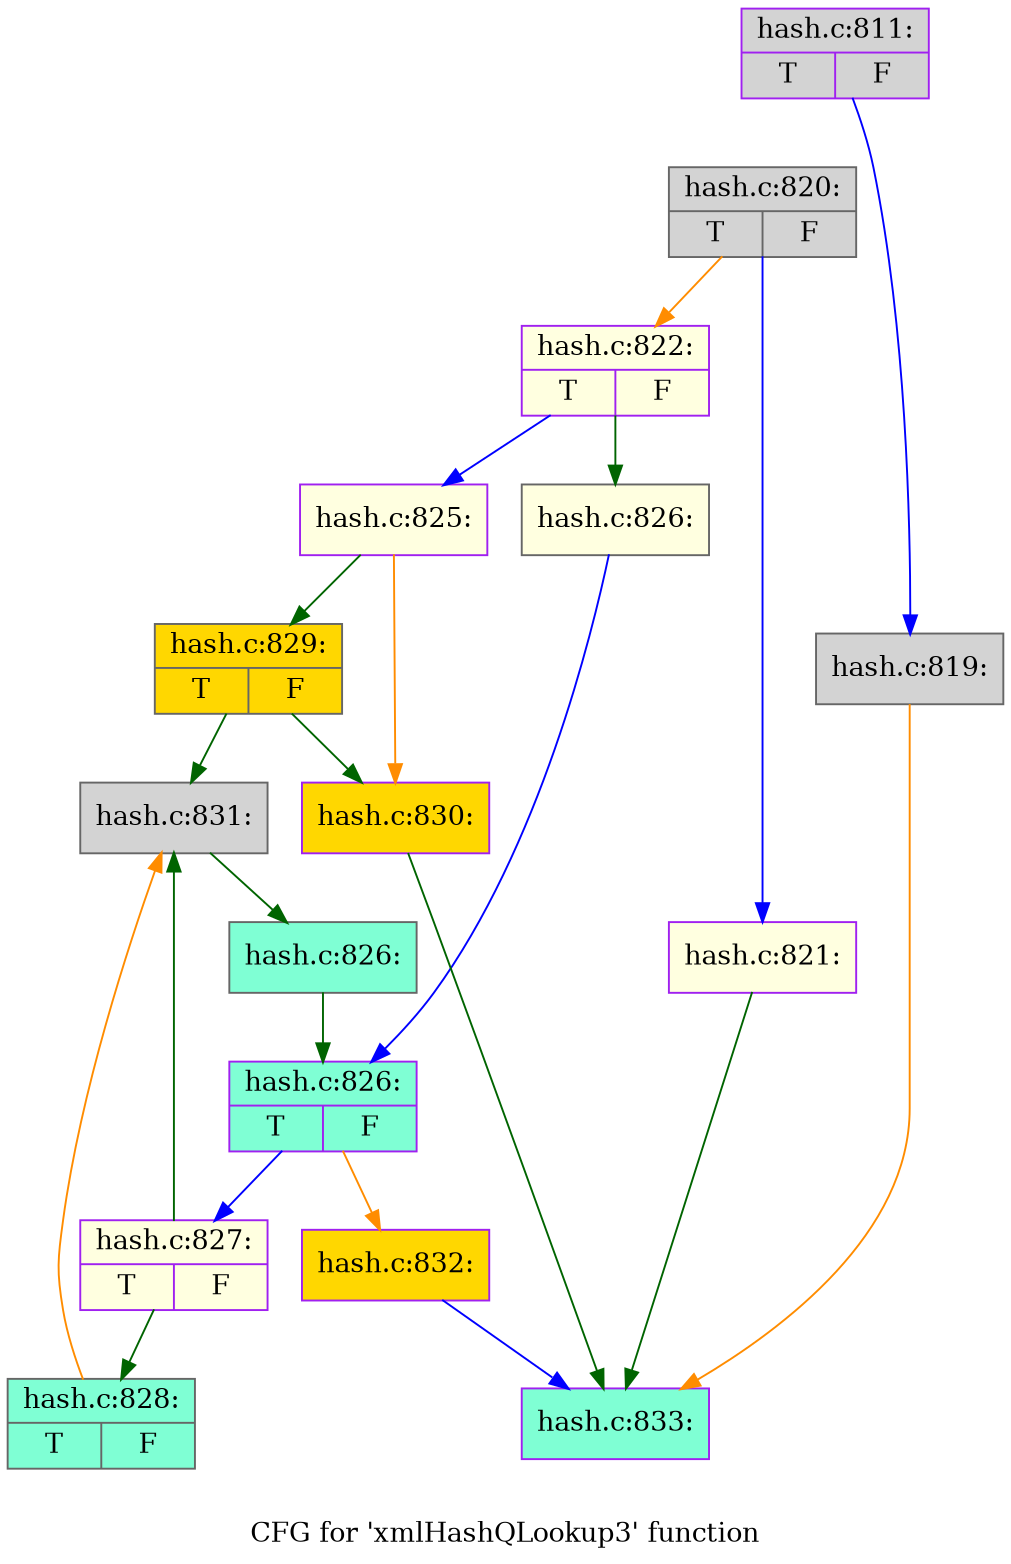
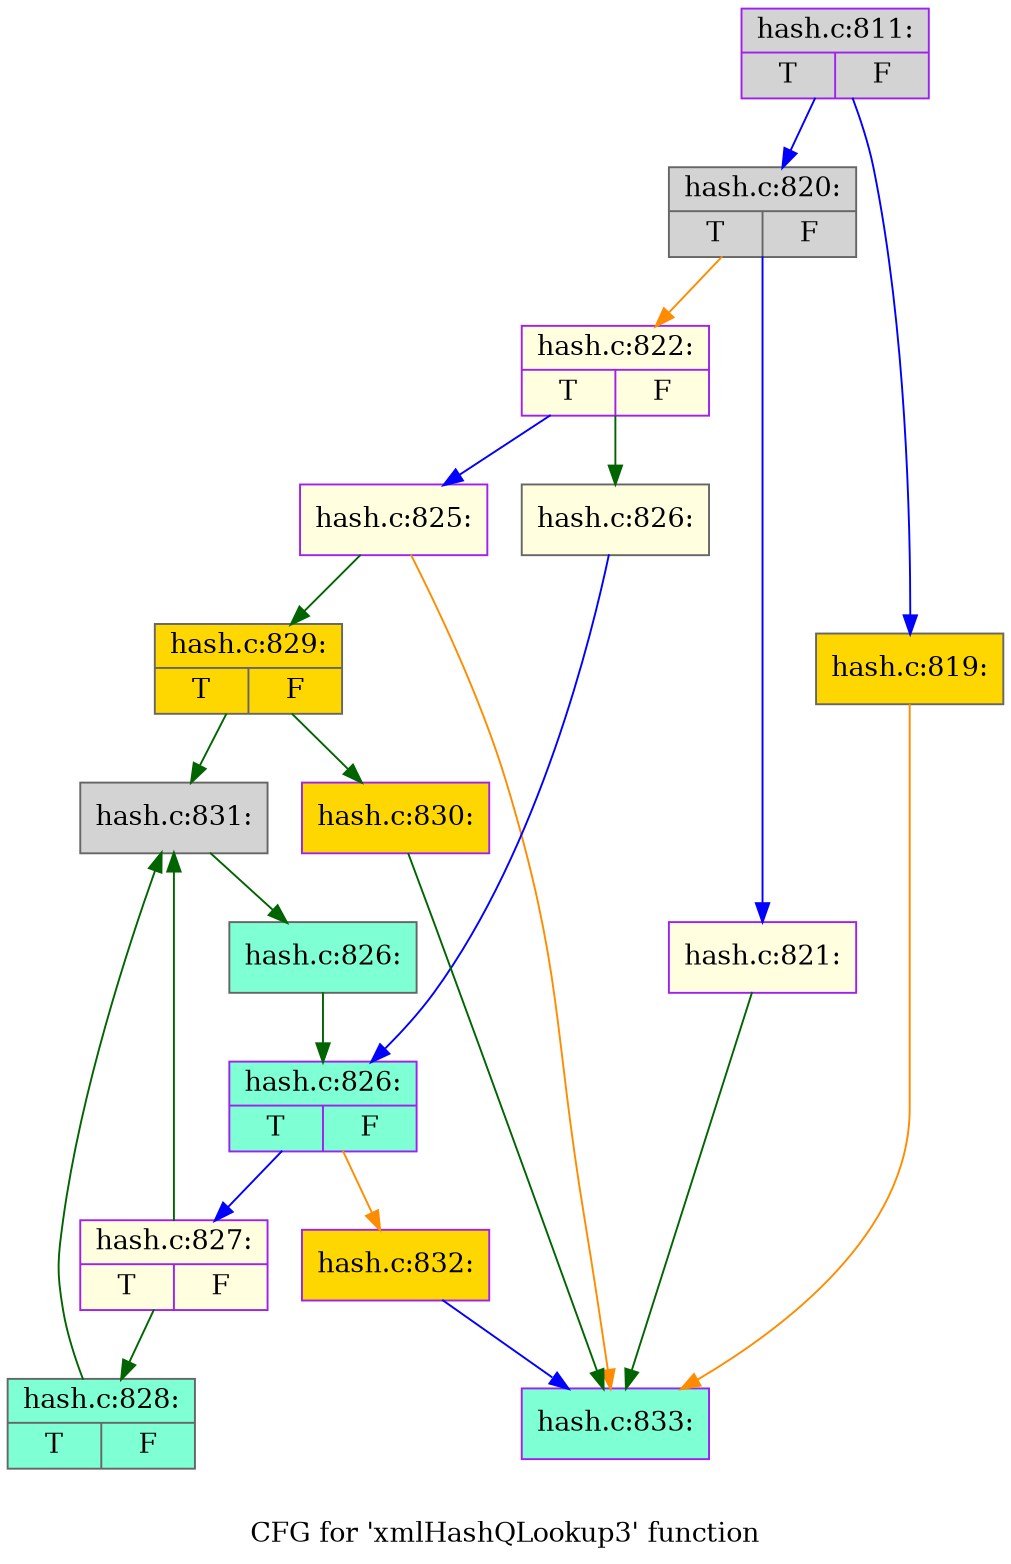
  digraph {
    label="CFG for 'xmlHashQLookup3' function"
    node [color=purple fillcolor=lightyellow shape=record style=filled]
    edge [color=darkgreen]
    n1 [fillcolor=lightgrey label="{hash.c:811:|{<s0>T|<s1>F}}"]
-   n2 [color=gray40 fillcolor=lightgrey label="{hash.c:819:}"]
+   n2 [color=gray40 fillcolor=gold label="{hash.c:819:}"]
    n3 [color=gray40 fillcolor=lightgrey label="{hash.c:820:|{<s0>T|<s1>F}}"]
    n4 [fillcolor=aquamarine label="{hash.c:833:}"]
    n5 [label="{hash.c:821:}"]
    n6 [label="{hash.c:822:|{<s0>T|<s1>F}}"]
    n7 [label="{hash.c:825:}"]
    n8 [color=gray40 label="{hash.c:826:}"]
    n9 [color=gray40 fillcolor=gold label="{hash.c:829:|{<s0>T|<s1>F}}"]
    n10 [fillcolor=aquamarine label="{hash.c:826:|{<s0>T|<s1>F}}"]
    n11 [label="{hash.c:827:|{<s0>T|<s1>F}}"]
    n12 [fillcolor=gold label="{hash.c:832:}"]
    n13 [color=gray40 fillcolor=aquamarine label="{hash.c:828:|{<s0>T|<s1>F}}"]
    n14 [color=gray40 fillcolor=lightgrey label="{hash.c:831:}"]
    n15 [color=gray40 fillcolor=aquamarine label="{hash.c:826:}"]
    n16 [fillcolor=gold label="{hash.c:830:}"]
    n1 -> n2 [color=blue]
+   n1 -> n3 [color=blue]
    n2 -> n4 [color=darkorange]
    n3 -> n5 [color=blue]
    n3 -> n6 [color=darkorange]
    n5 -> n4
    n6 -> n7 [color=blue]
    n6 -> n8
-   n7 -> n16 [color=darkorange]
+   n7 -> n4 [color=darkorange]
    n7 -> n9
    n8 -> n10 [color=blue]
    n9 -> n14
    n9 -> n16
    n10 -> n11 [color=blue]
    n10 -> n12 [color=darkorange]
    n11 -> n13
    n11 -> n14
    n12 -> n4 [color=blue]
-   n13 -> n14 [color=darkorange]
+   n13 -> n14
    n14 -> n15
    n15 -> n10
    n16 -> n4
  }
